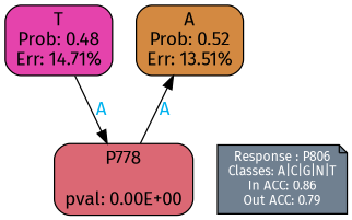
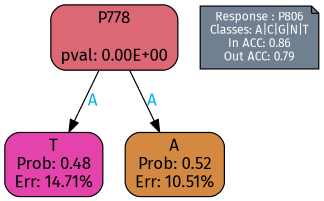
  digraph {
    fontname="Fira Sans"
    ranksep=equally
    splines=polylines
    node [color=black fontname="Fira Sans" shape=box style="filled, rounded"]
    edge [fontcolor=deepskyblue2 fontname="Fira Sans"]
    n1 [fillcolor="#e543ac" label="T\nProb: 0.48\nErr: 14.71%"]
-   n2 [fillcolor="#d38941" label="A\nProb: 0.52\nErr: 13.51%"]
+   n2 [fillcolor="#d38941" label="A\nProb: 0.52\nErr: 10.51%"]
    n3 [align=left fillcolor=slategray fontcolor=white fontsize=10 label="Response : P806\nClasses: A|C|G|N|T\nIn ACC: 0.86\nOut ACC: 0.79\n" shape=note style=filled]
    n4 [fillcolor="#db6874" label="P778\n\npval: 0.00E+00"]
    subgraph sub_1 {
      rank=same
      n1
      n2
    }
    subgraph sub_2 {
      rank=same
      n3
      n4
    }
-   n1 -> n4 [label=A]
+   n4 -> n1 [label=A]
    n4 -> n2 [label=A]
  }
